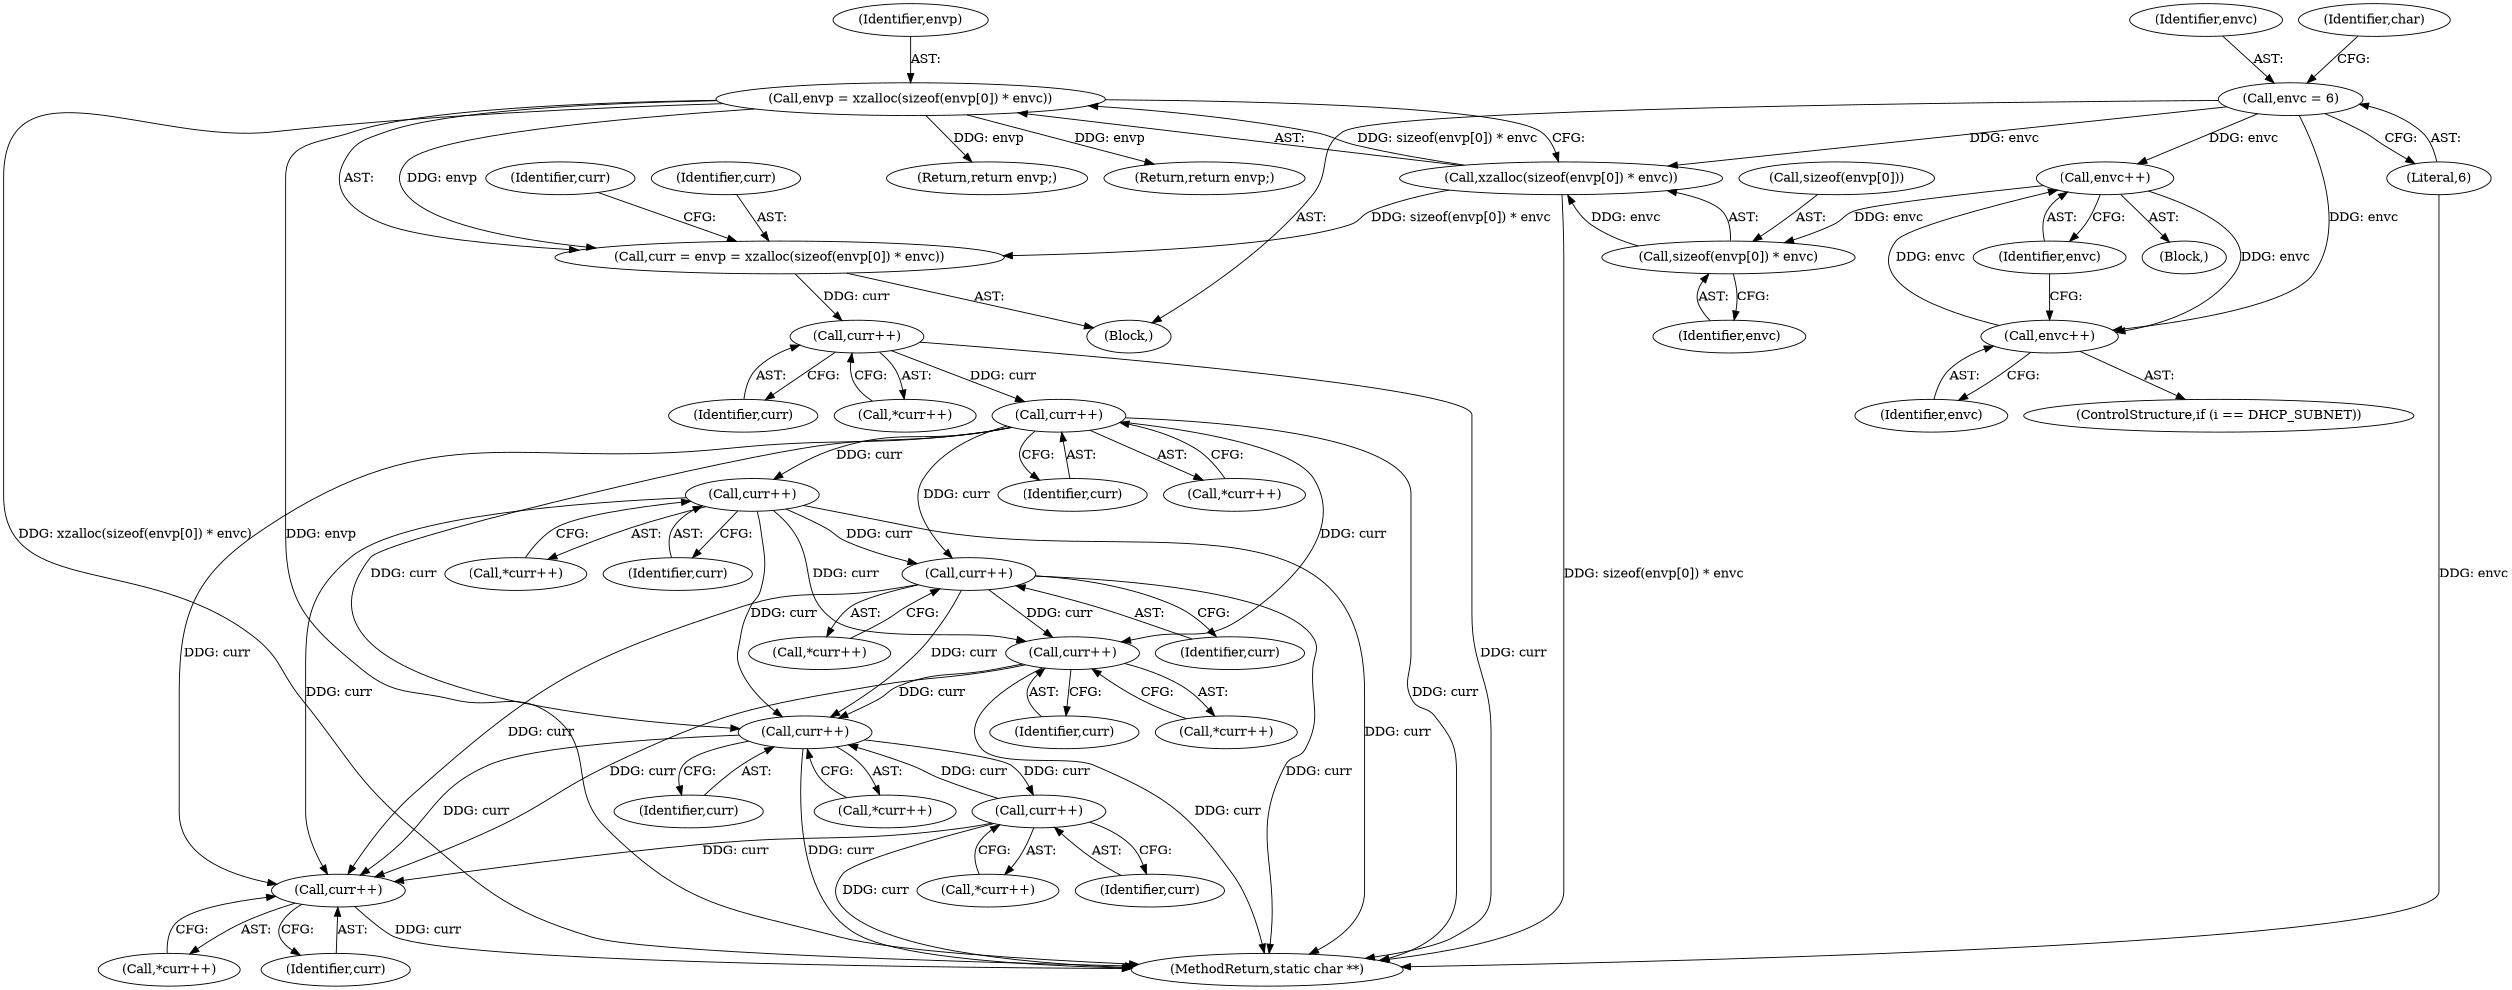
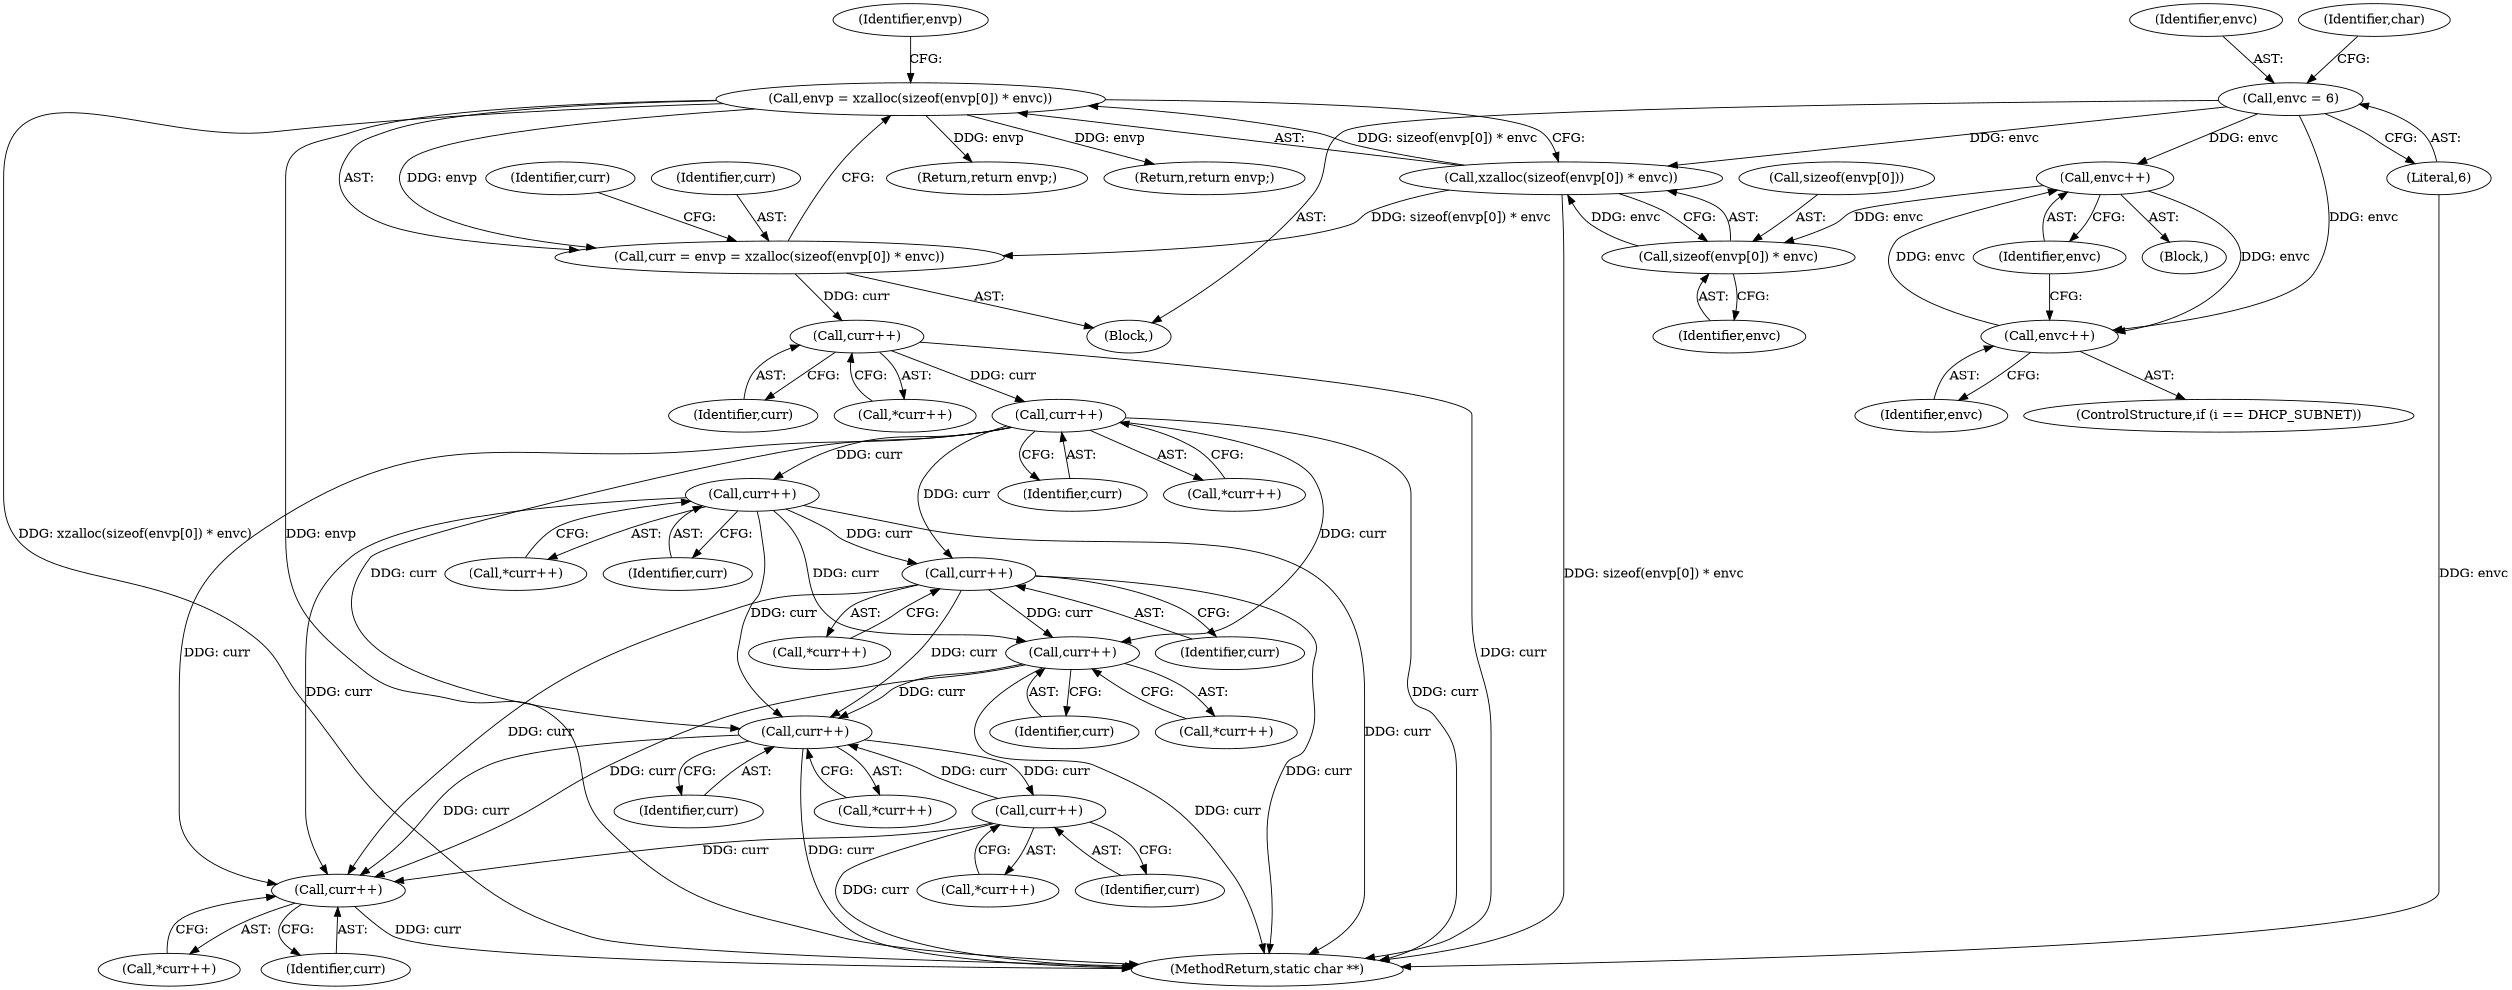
  digraph {
    n1 [label="(Call,curr++)"]
    n2 [label="(Call,curr++)"]
    n3 [label="(MethodReturn,static char **)"]
    n4 [label="(Identifier,curr)"]
    n5 [label="(Call,*curr++)"]
    n6 [label="(Call,curr++)"]
    n7 [label="(Call,curr++)"]
    n8 [label="(Call,curr++)"]
    n9 [label="(Call,curr++)"]
    n10 [label="(Call,curr++)"]
    n11 [label="(Identifier,curr)"]
    n12 [label="(Call,*curr++)"]
    n13 [label="(Call,curr = envp = xzalloc(sizeof(envp[0]) * envc))"]
    n14 [label="(Call,envp = xzalloc(sizeof(envp[0]) * envc))"]
    n15 [label="(Block,)"]
    n16 [label="(Call,xzalloc(sizeof(envp[0]) * envc))"]
    n17 [label="(Return,return envp;)"]
    n18 [label="(Return,return envp;)"]
    n19 [label="(Call,sizeof(envp[0]) * envc)"]
    n20 [label="(Identifier,envc)"]
    n21 [label="(Call,envc = 6)"]
    n22 [label="(Call,envc++)"]
    n23 [label="(Call,envc++)"]
    n24 [label="(Literal,6)"]
    n25 [label="(Identifier,envc)"]
    n26 [label="(Block,)"]
    n27 [label="(Identifier,envc)"]
    n28 [label="(ControlStructure,if (i == DHCP_SUBNET))"]
    n29 [label="(Call,*curr++)"]
    n30 [label="(Identifier,curr)"]
    n31 [label="(Identifier,curr)"]
    n32 [label="(Call,*curr++)"]
    n33 [label="(Identifier,curr)"]
    n34 [label="(Call,*curr++)"]
    n35 [label="(Call,curr++)"]
    n36 [label="(Call,*curr++)"]
    n37 [label="(Identifier,curr)"]
    n38 [label="(Call,*curr++)"]
    n39 [label="(Identifier,curr)"]
    n40 [label="(Call,*curr++)"]
    n41 [label="(Identifier,curr)"]
    n42 [label="(Identifier,curr)"]
    n43 [label="(Call,sizeof(envp[0]))"]
    n44 [label="(Identifier,envp)"]
    n45 [label="(Identifier,curr)"]
    n46 [label="(Identifier,char)"]
    n47 [label="(Identifier,envc)"]
    n1 -> n2 [label="DDG: curr"]
    n1 -> n3 [label="DDG: curr"]
    n1 -> n4 [label="CFG: "]
    n1 -> n5 [label="AST: "]
    n2 -> n3 [label="DDG: curr"]
    n2 -> n6 [label="DDG: curr"]
    n2 -> n7 [label="DDG: curr"]
    n2 -> n8 [label="DDG: curr"]
    n2 -> n9 [label="DDG: curr"]
    n2 -> n10 [label="DDG: curr"]
    n2 -> n11 [label="CFG: "]
    n2 -> n12 [label="AST: "]
    n4 -> n1 [label="AST: "]
    n5 -> n1 [label="CFG: "]
    n6 -> n3 [label="DDG: curr"]
    n6 -> n7 [label="DDG: curr"]
    n6 -> n8 [label="DDG: curr"]
    n6 -> n9 [label="DDG: curr"]
    n6 -> n10 [label="DDG: curr"]
    n6 -> n29 [label="AST: "]
    n6 -> n30 [label="CFG: "]
    n7 -> n3 [label="DDG: curr"]
    n7 -> n8 [label="DDG: curr"]
    n7 -> n9 [label="DDG: curr"]
    n7 -> n10 [label="DDG: curr"]
    n7 -> n31 [label="CFG: "]
    n7 -> n32 [label="AST: "]
    n8 -> n3 [label="DDG: curr"]
    n8 -> n9 [label="DDG: curr"]
    n8 -> n10 [label="DDG: curr"]
    n8 -> n33 [label="CFG: "]
    n8 -> n34 [label="AST: "]
    n9 -> n3 [label="DDG: curr"]
    n9 -> n10 [label="DDG: curr"]
    n9 -> n35 [label="DDG: curr"]
    n9 -> n36 [label="AST: "]
    n9 -> n37 [label="CFG: "]
    n10 -> n3 [label="DDG: curr"]
    n10 -> n38 [label="AST: "]
    n10 -> n39 [label="CFG: "]
    n11 -> n2 [label="AST: "]
    n12 -> n2 [label="CFG: "]
    n13 -> n1 [label="DDG: curr"]
+   n13 -> n14 [label="CFG: "]
    n13 -> n15 [label="AST: "]
    n14 -> n3 [label="DDG: xzalloc(sizeof(envp[0]) * envc)"]
    n14 -> n3 [label="DDG: envp"]
    n14 -> n13 [label="AST: "]
    n14 -> n13 [label="DDG: envp"]
    n14 -> n16 [label="CFG: "]
    n14 -> n17 [label="DDG: envp"]
    n14 -> n18 [label="DDG: envp"]
    n16 -> n3 [label="DDG: sizeof(envp[0]) * envc"]
    n16 -> n13 [label="DDG: sizeof(envp[0]) * envc"]
    n16 -> n14 [label="AST: "]
    n16 -> n14 [label="DDG: sizeof(envp[0]) * envc"]
+   n16 -> n19 [label="CFG: "]
    n19 -> n16 [label="AST: "]
    n19 -> n16 [label="DDG: envc"]
    n19 -> n20 [label="CFG: "]
    n20 -> n19 [label="AST: "]
    n21 -> n15 [label="AST: "]
    n21 -> n16 [label="DDG: envc"]
    n21 -> n22 [label="DDG: envc"]
    n21 -> n23 [label="DDG: envc"]
    n21 -> n24 [label="CFG: "]
    n22 -> n19 [label="DDG: envc"]
    n22 -> n23 [label="DDG: envc"]
    n22 -> n25 [label="CFG: "]
    n22 -> n26 [label="AST: "]
    n23 -> n22 [label="DDG: envc"]
    n23 -> n27 [label="CFG: "]
    n23 -> n28 [label="AST: "]
    n24 -> n3 [label="DDG: envc"]
    n24 -> n21 [label="AST: "]
    n25 -> n22 [label="AST: "]
    n25 -> n23 [label="CFG: "]
    n27 -> n23 [label="AST: "]
    n29 -> n6 [label="CFG: "]
    n30 -> n6 [label="AST: "]
    n31 -> n7 [label="AST: "]
    n32 -> n7 [label="CFG: "]
    n33 -> n8 [label="AST: "]
    n34 -> n8 [label="CFG: "]
    n35 -> n3 [label="DDG: curr"]
    n35 -> n9 [label="DDG: curr"]
    n35 -> n10 [label="DDG: curr"]
    n35 -> n40 [label="AST: "]
    n35 -> n41 [label="CFG: "]
    n36 -> n9 [label="CFG: "]
    n37 -> n9 [label="AST: "]
    n38 -> n10 [label="CFG: "]
    n39 -> n10 [label="AST: "]
    n40 -> n35 [label="CFG: "]
    n41 -> n35 [label="AST: "]
    n42 -> n13 [label="CFG: "]
    n43 -> n19 [label="AST: "]
-   n44 -> n14 [label="AST: "]
+   n44 -> n14 [label="CFG: "]
    n45 -> n13 [label="AST: "]
    n46 -> n21 [label="CFG: "]
    n47 -> n21 [label="AST: "]
  }
